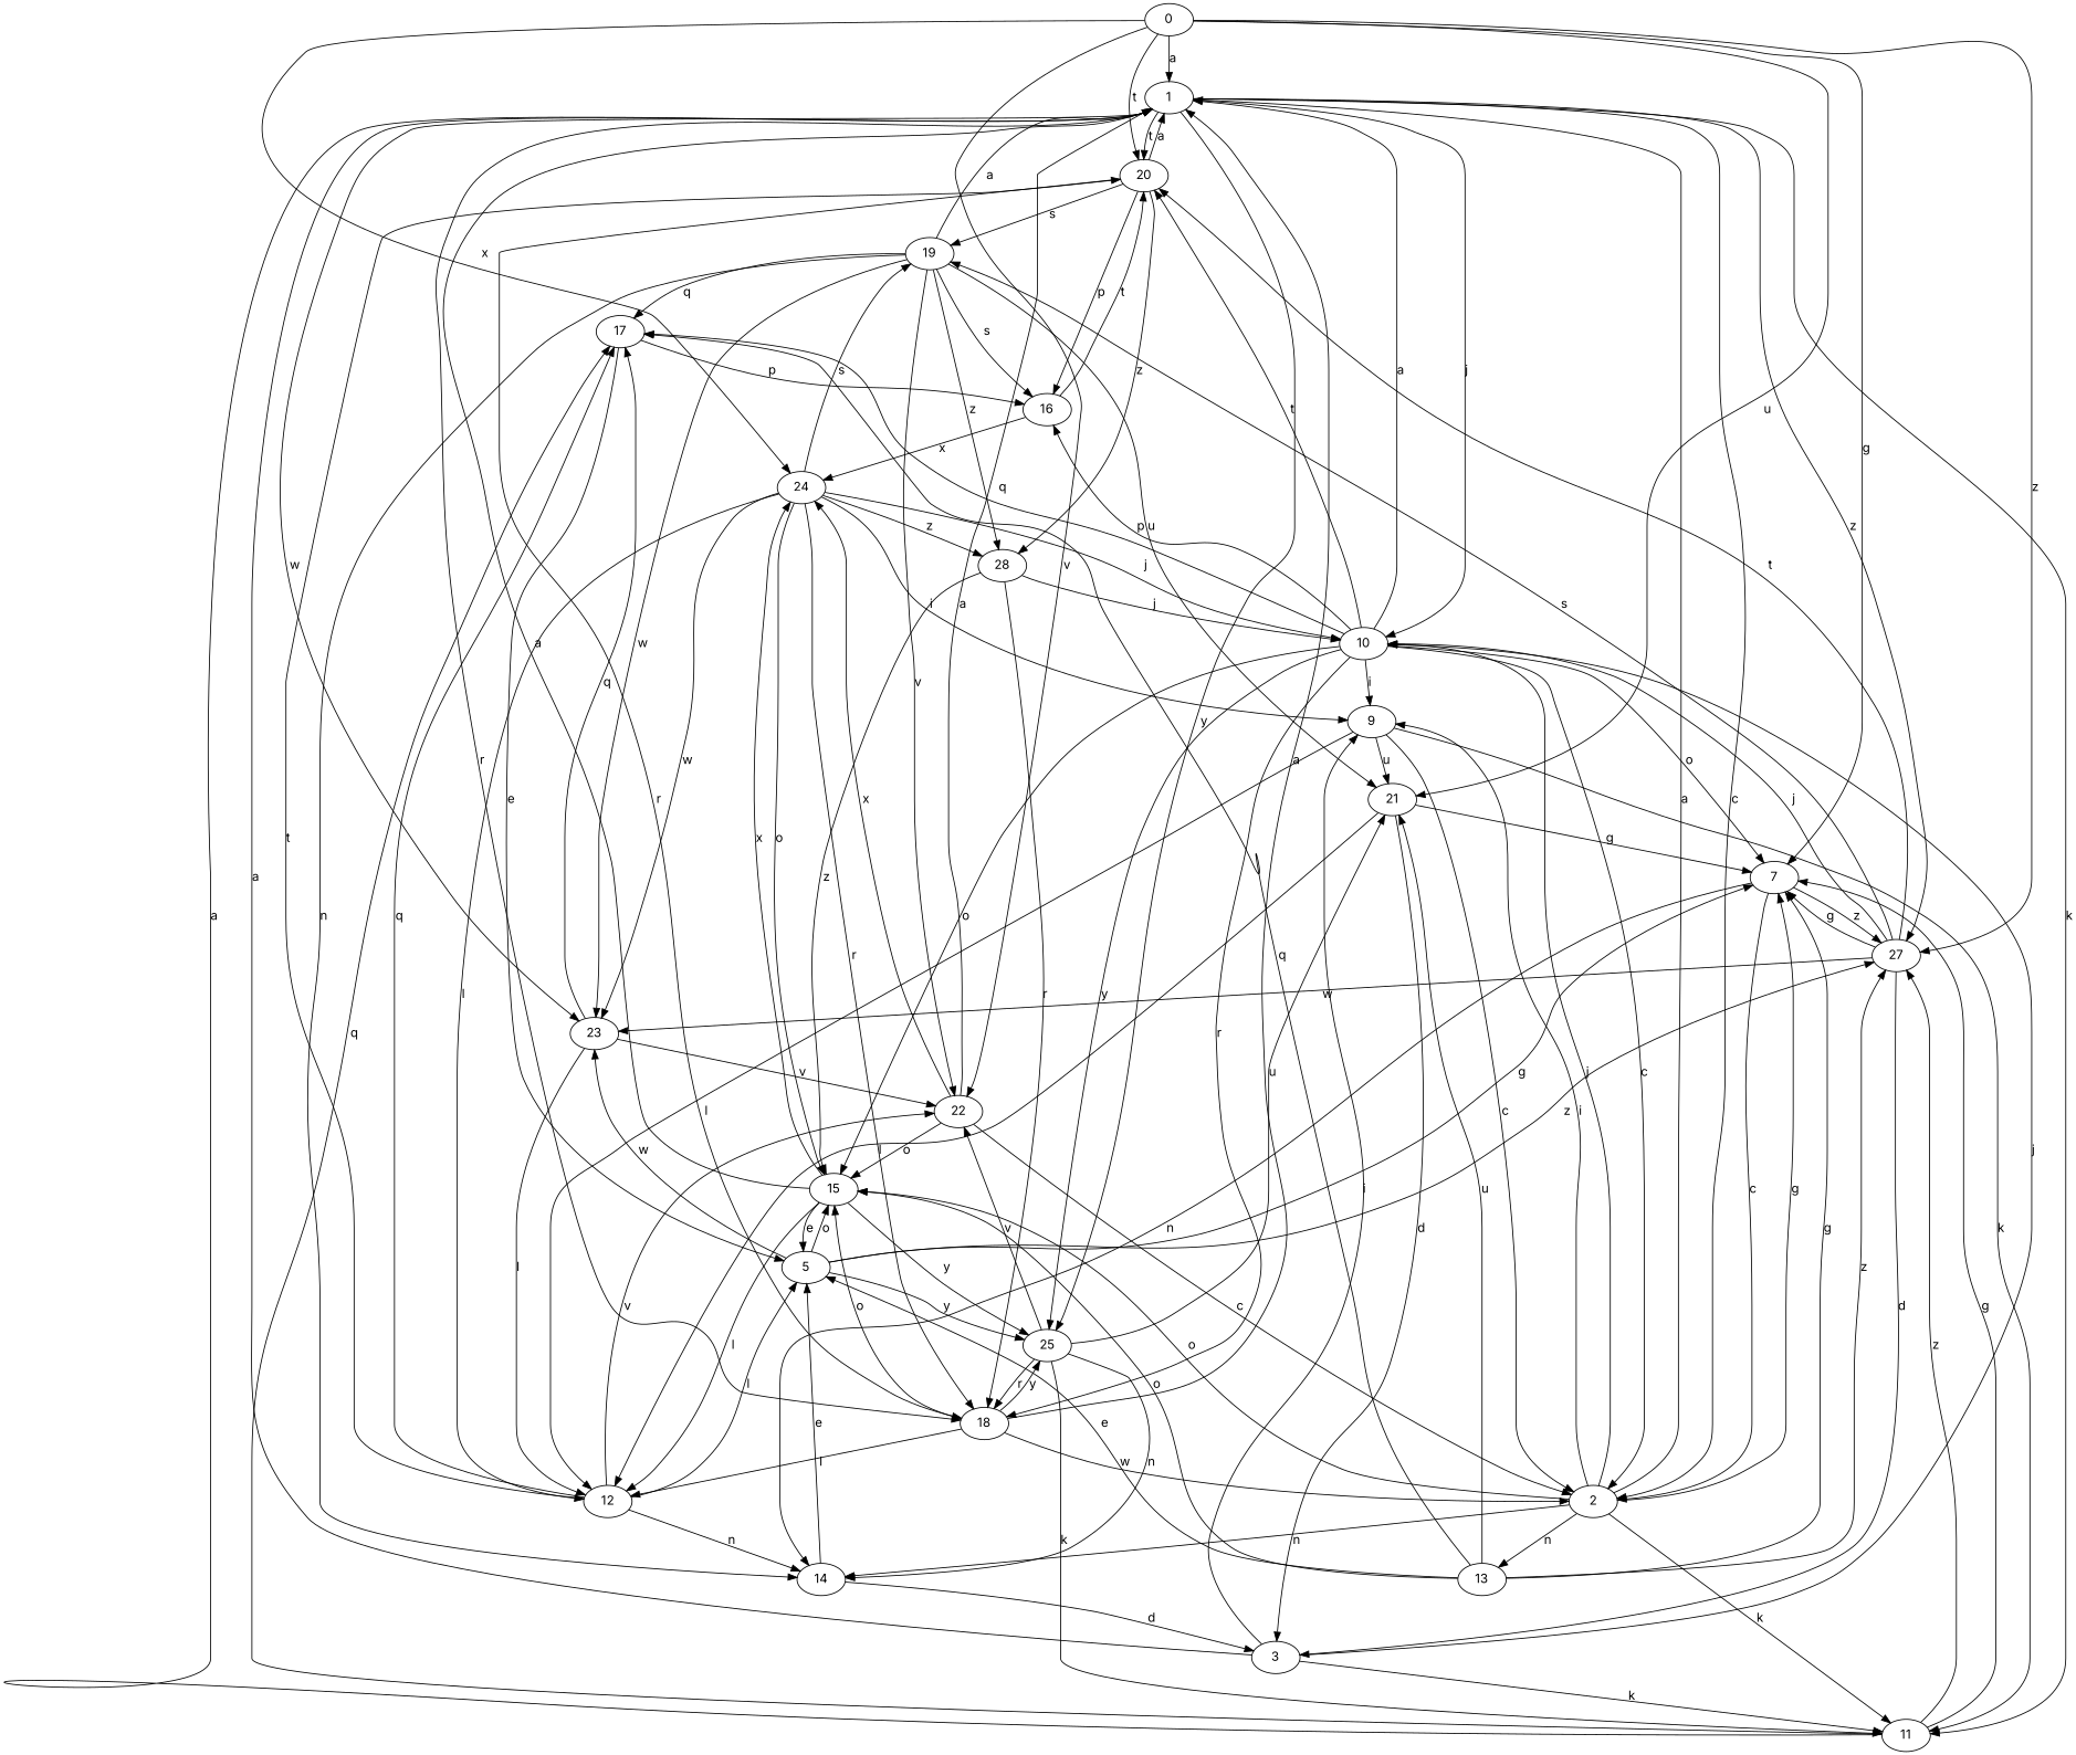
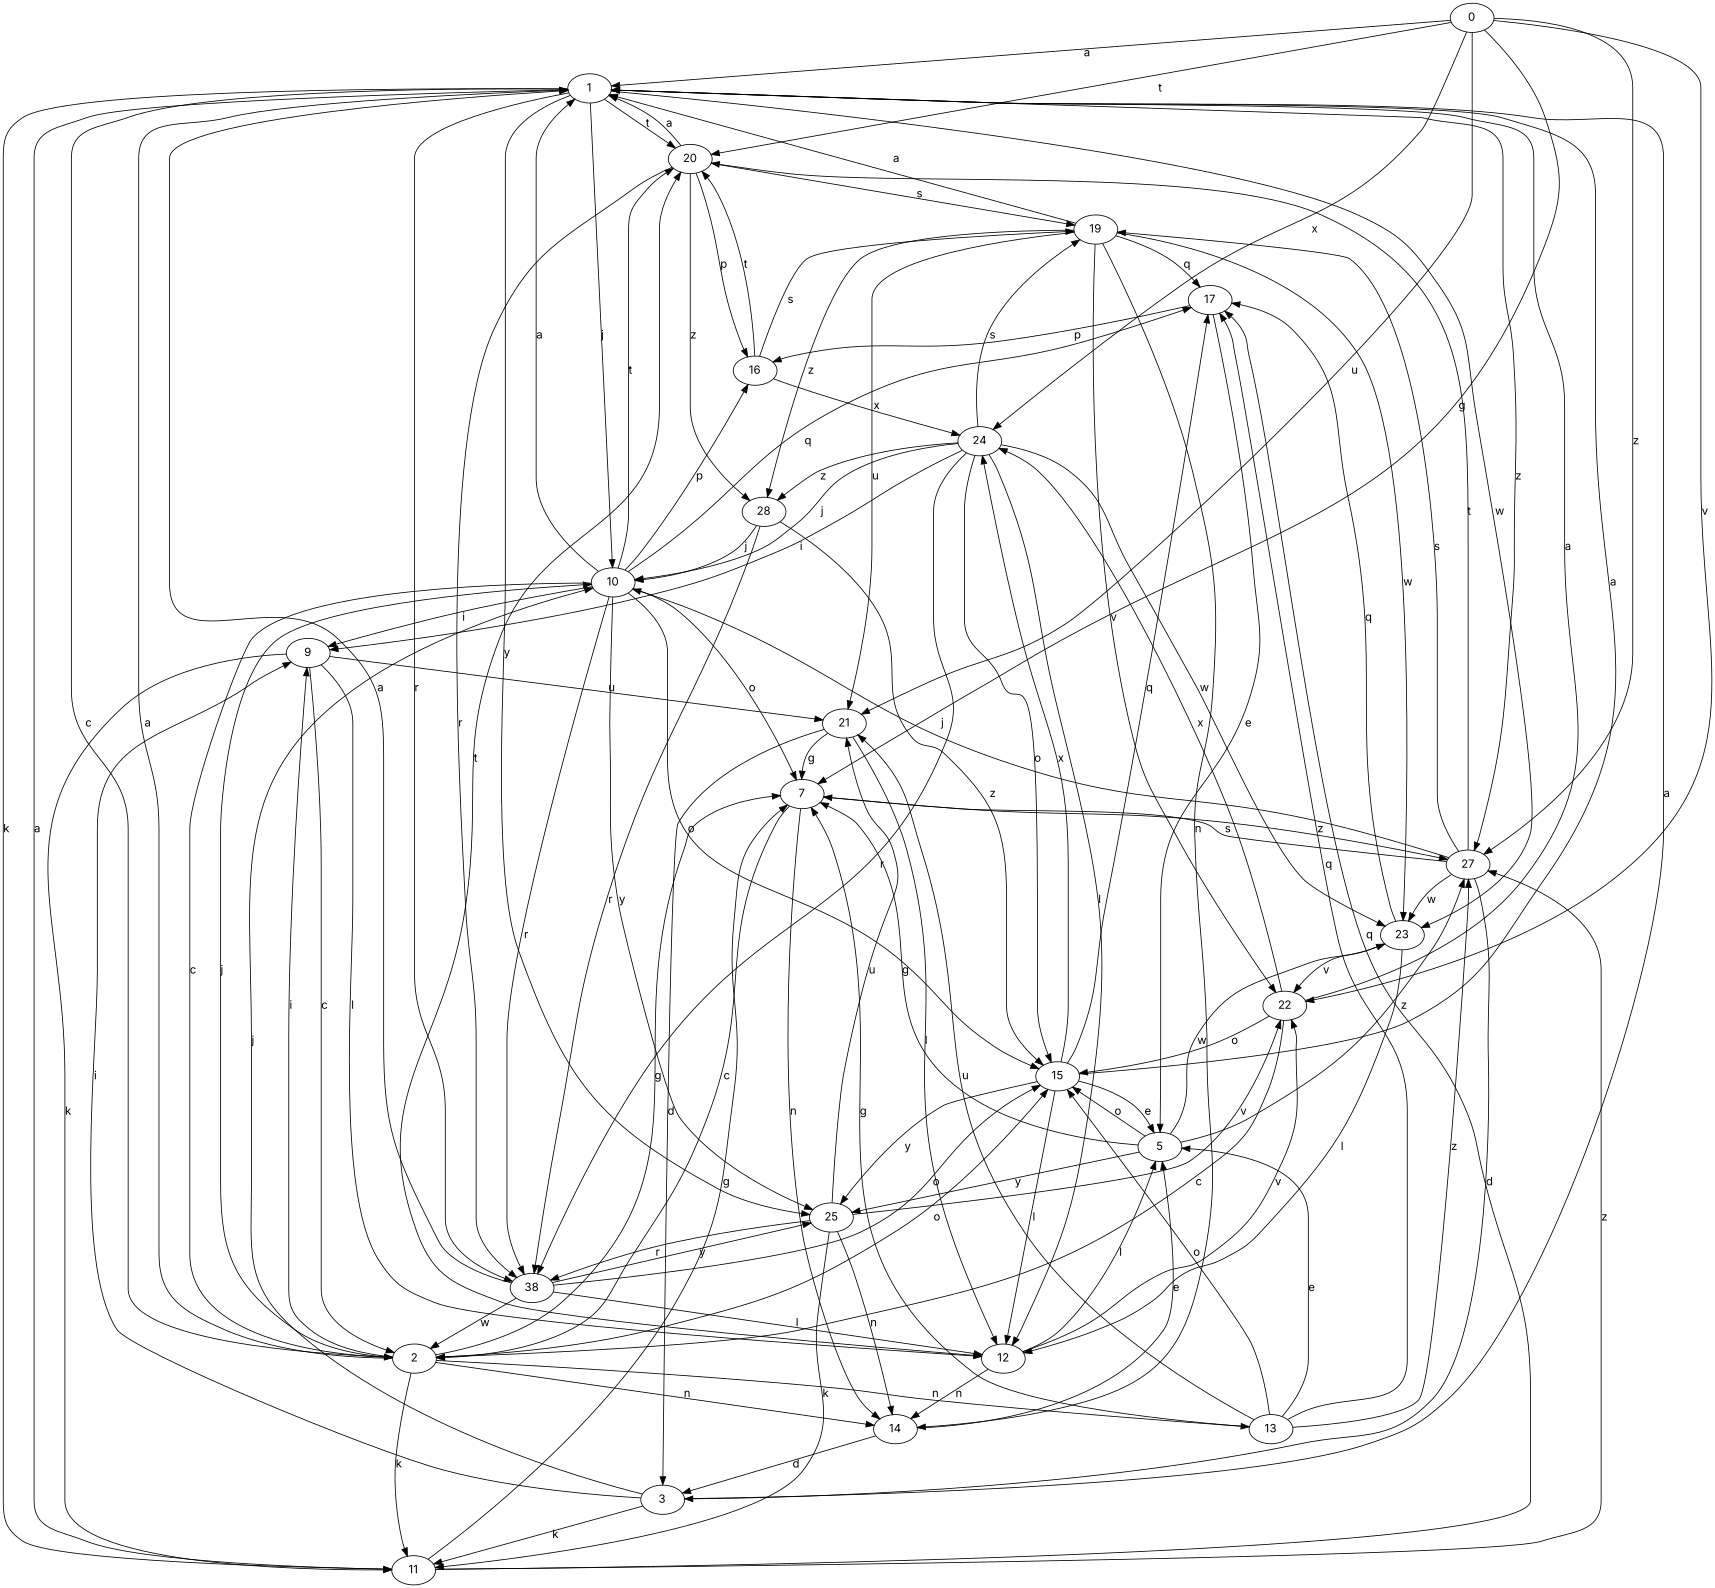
  strict digraph {
    fontname=Inter
    node [fontname=Inter]
    edge [fontname=Inter]
    0
    1
    7
    20
    21
    22
    24
    27
    2
    10
    11
-   18
+   18 [label=38]
    23
    25
    14
    16
    28
    19
    3
    12
    15
    9
    13
    17
    5
    0 -> 1 [label=a]
    0 -> 7 [label=g]
    0 -> 20 [label=t]
    0 -> 21 [label=u]
    0 -> 22 [label=v]
    0 -> 24 [label=x]
    0 -> 27 [label=z]
    1 -> 20 [label=t]
    1 -> 27 [label=z]
    1 -> 2 [label=c]
    1 -> 10 [label=j]
    1 -> 11 [label=k]
    1 -> 18 [label=r]
    1 -> 23 [label=w]
    1 -> 25 [label=y]
    7 -> 27 [label=z]
    7 -> 2 [label=c]
    7 -> 14 [label=n]
    20 -> 1 [label=a]
    20 -> 18 [label=r]
    20 -> 16 [label=p]
    20 -> 28 [label=z]
    20 -> 19 [label=s]
    21 -> 7 [label=g]
    21 -> 3 [label=d]
    21 -> 12 [label=l]
    22 -> 1 [label=a]
    22 -> 24 [label=x]
    22 -> 2 [label=c]
    22 -> 15 [label=o]
    24 -> 10 [label=j]
    24 -> 18 [label=r]
    24 -> 23 [label=w]
    24 -> 28 [label=z]
    24 -> 19 [label=s]
    24 -> 12 [label=l]
    24 -> 15 [label=o]
    24 -> 9 [label=i]
-   27 -> 7 [label=g]
+   27 -> 7 [label=s]
    27 -> 20 [label=t]
    27 -> 10 [label=j]
    27 -> 23 [label=w]
    27 -> 19 [label=s]
    27 -> 3 [label=d]
    2 -> 1 [label=a]
    2 -> 7 [label=g]
    2 -> 10 [label=j]
    2 -> 11 [label=k]
    2 -> 14 [label=n]
    2 -> 15 [label=o]
    2 -> 9 [label=i]
    2 -> 13 [label=n]
    10 -> 1 [label=a]
    10 -> 7 [label=o]
    10 -> 20 [label=t]
    10 -> 2 [label=c]
    10 -> 18 [label=r]
    10 -> 25 [label=y]
    10 -> 16 [label=p]
    10 -> 15 [label=o]
    10 -> 9 [label=i]
    10 -> 17 [label=q]
    11 -> 1 [label=a]
    11 -> 7 [label=g]
    11 -> 27 [label=z]
    11 -> 17 [label=q]
    18 -> 1 [label=a]
    18 -> 2 [label=w]
    18 -> 25 [label=y]
    18 -> 12 [label=l]
    18 -> 15 [label=o]
    23 -> 22 [label=v]
    23 -> 12 [label=l]
    23 -> 17 [label=q]
    25 -> 21 [label=u]
    25 -> 22 [label=v]
    25 -> 11 [label=k]
    25 -> 18 [label=r]
    25 -> 14 [label=n]
    14 -> 3 [label=d]
    14 -> 5 [label=e]
    16 -> 20 [label=t]
    16 -> 24 [label=x]
-   19 -> 16 [label=s]
+   16 -> 19 [label=s]
    28 -> 10 [label=j]
    28 -> 18 [label=r]
    28 -> 15 [label=z]
    19 -> 1 [label=a]
    19 -> 21 [label=u]
    19 -> 22 [label=v]
    19 -> 23 [label=w]
    19 -> 14 [label=n]
    19 -> 28 [label=z]
    19 -> 17 [label=q]
    3 -> 1 [label=a]
    3 -> 10 [label=j]
    3 -> 11 [label=k]
    3 -> 9 [label=i]
    12 -> 20 [label=t]
    12 -> 22 [label=v]
    12 -> 14 [label=n]
    12 -> 5 [label=l]
    15 -> 1 [label=a]
    15 -> 24 [label=x]
    15 -> 25 [label=y]
    15 -> 12 [label=l]
-   12 -> 17 [label=q]
+   15 -> 17 [label=q]
    15 -> 5 [label=e]
    9 -> 21 [label=u]
    9 -> 2 [label=c]
    9 -> 11 [label=k]
    9 -> 12 [label=l]
    13 -> 7 [label=g]
    13 -> 21 [label=u]
    13 -> 27 [label=z]
    13 -> 15 [label=o]
    13 -> 17 [label=q]
    13 -> 5 [label=e]
    17 -> 16 [label=p]
    17 -> 5 [label=e]
    5 -> 7 [label=g]
    5 -> 27 [label=z]
    5 -> 23 [label=w]
    5 -> 25 [label=y]
    5 -> 15 [label=o]
  }
